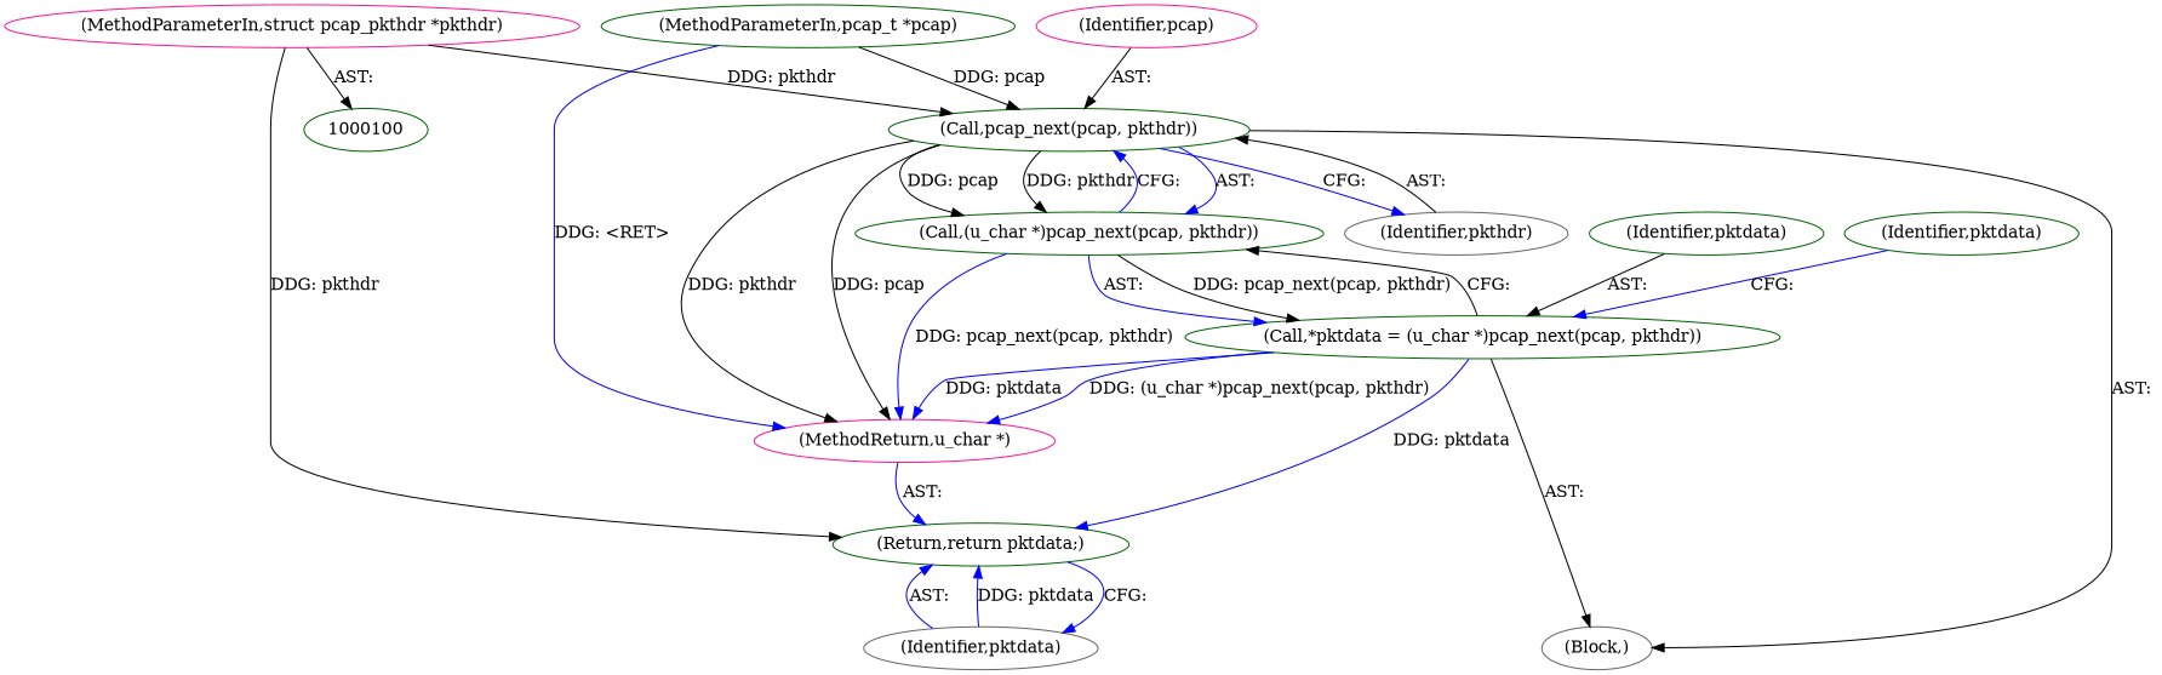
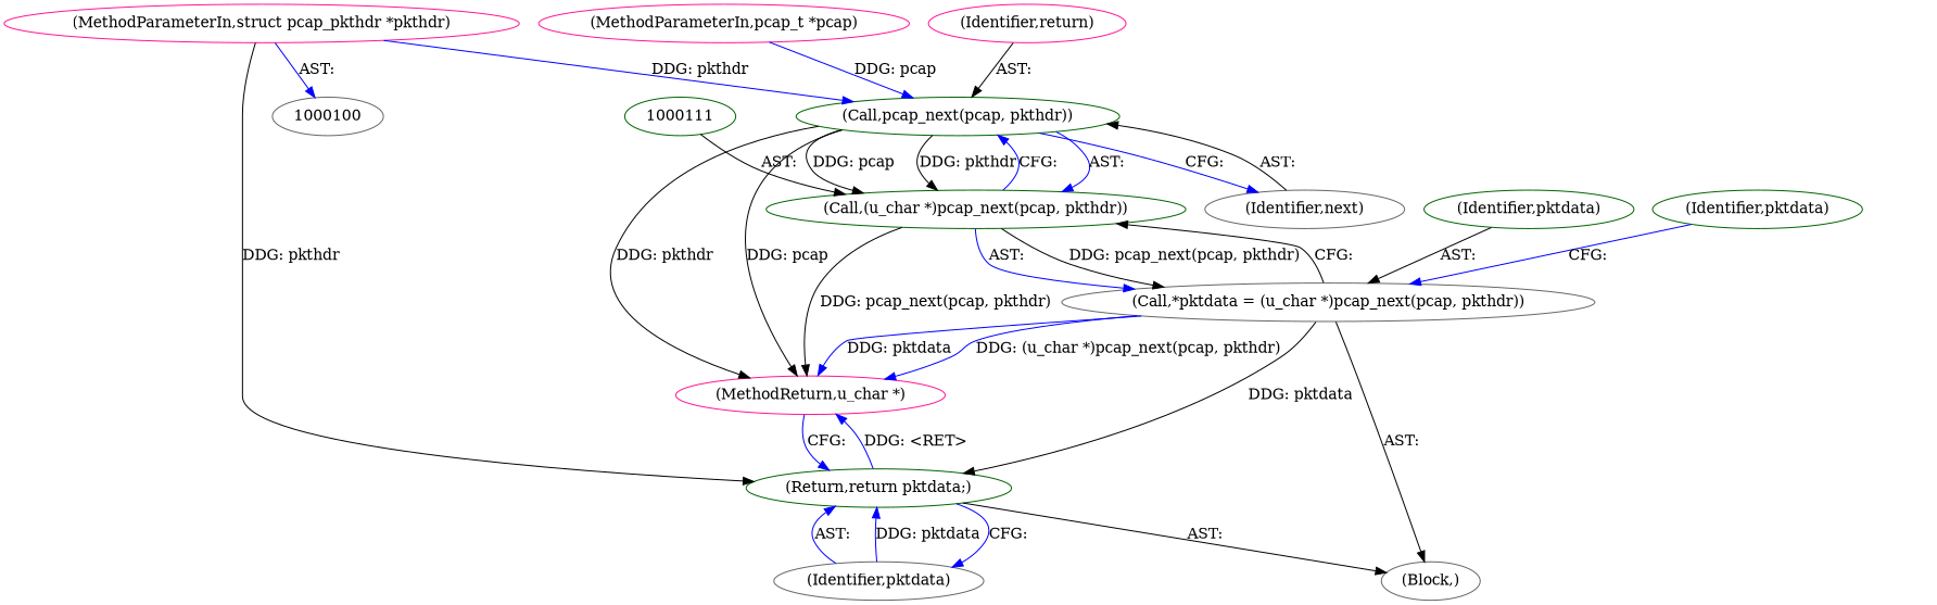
  digraph {
    node [color=darkgreen]
    edge [color=blue]
    n1 [color=deeppink label="(MethodParameterIn,struct pcap_pkthdr *pkthdr)"]
    n2 [label="(Call,pcap_next(pcap, pkthdr))"]
-   1000100
+   1000100 [color=gray40]
    n4 [label="(Return,return pktdata;)"]
    n5 [color=deeppink label="(MethodReturn,u_char *)"]
    n6 [label="(Call,(u_char *)pcap_next(pcap, pkthdr))"]
-   n7 [color=gray40 label="(Identifier,pkthdr)"]
-   n8 [label="(Call,*pktdata = (u_char *)pcap_next(pcap, pkthdr))"]
+   n7 [color=gray40 label="(Identifier,next)"]
+   n8 [color=gray40 label="(Call,*pktdata = (u_char *)pcap_next(pcap, pkthdr))"]
    n9 [color=gray40 label="(Block,)"]
    n10 [color=gray40 label="(Identifier,pktdata)"]
    n11 [label="(Identifier,pktdata)"]
-   n12 [color=deeppink label="(Identifier,pcap)"]
-   n13 [label="(MethodParameterIn,pcap_t *pcap)"]
+   n12 [color=deeppink label="(Identifier,return)"]
+   n13 [color=deeppink label="(MethodParameterIn,pcap_t *pcap)"]
    n14 [label="(Identifier,pktdata)"]
-   n1 -> n2 [color=black label="DDG: pkthdr"]
-   n1 -> 1000100 [color=black label="AST: "]
+   1000111
+   n1 -> n2 [label="DDG: pkthdr"]
+   n1 -> 1000100 [label="AST: "]
    n1 -> n4 [color=black label="DDG: pkthdr"]
    n2 -> n5 [color=black label="DDG: pkthdr"]
    n2 -> n5 [color=black label="DDG: pcap"]
    n2 -> n6 [label="AST: "]
    n2 -> n6 [color=black label="DDG: pcap"]
    n2 -> n6 [color=black label="DDG: pkthdr"]
    n2 -> n7 [label="CFG: "]
-   n13 -> n5 [label="DDG: <RET>"]
-   n2 -> n9 [color=black label="AST: "]
+   n4 -> n5 [label="DDG: <RET>"]
+   n4 -> n9 [color=black label="AST: "]
    n4 -> n10 [label="CFG: "]
-   n5 -> n4 [label="AST: "]
+   n5 -> n4 [label="CFG: "]
    n6 -> n2 [label="CFG: "]
-   n6 -> n5 [label="DDG: pcap_next(pcap, pkthdr)"]
+   n6 -> n5 [color=black label="DDG: pcap_next(pcap, pkthdr)"]
    n6 -> n8 [label="AST: "]
    n6 -> n8 [color=black label="DDG: pcap_next(pcap, pkthdr)"]
    n7 -> n2 [color=black label="AST: "]
-   n8 -> n4 [label="DDG: pktdata"]
+   n8 -> n4 [color=black label="DDG: pktdata"]
    n8 -> n5 [label="DDG: pktdata"]
    n8 -> n5 [label="DDG: (u_char *)pcap_next(pcap, pkthdr)"]
    n8 -> n6 [color=black label="CFG: "]
    n8 -> n9 [color=black label="AST: "]
    n10 -> n4 [label="AST: "]
    n10 -> n4 [label="DDG: pktdata"]
    n11 -> n8 [color=black label="AST: "]
    n12 -> n2 [color=black label="AST: "]
-   n13 -> n2 [color=black label="DDG: pcap"]
+   n13 -> n2 [label="DDG: pcap"]
    n14 -> n8 [label="CFG: "]
+   1000111 -> n6 [color=black label="AST: "]
  }
